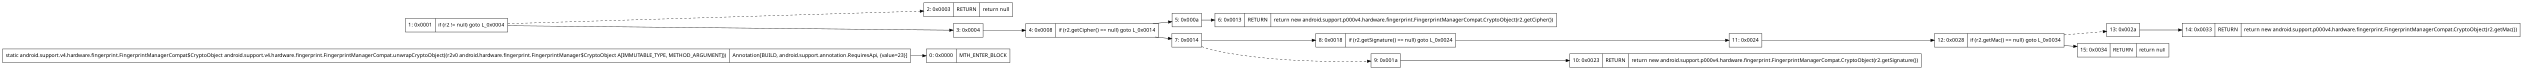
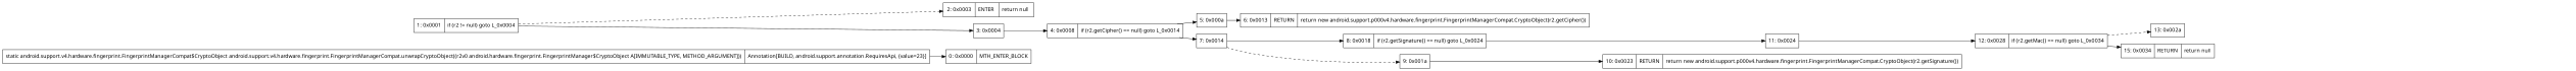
  digraph {
    fontname="Noto Sans"
    rankdir=LR
    node [fontname="Noto Sans" shape=record]
    edge [fontname="Noto Sans"]
    n1 [label="{0\:\ 0x0000|MTH_ENTER_BLOCK\l}"]
    n2 [label="{1\:\ 0x0001|if (r2 != null) goto L_0x0004\l}"]
-   n3 [label="{2\:\ 0x0003|RETURN\l|return null\l}"]
+   n3 [label="{2\:\ 0x0003|ENTER\l|return null\l}"]
    n4 [label="{3\:\ 0x0004}"]
    n5 [label="{4\:\ 0x0008|if (r2.getCipher() == null) goto L_0x0014\l}"]
    n6 [label="{5\:\ 0x000a}"]
    n7 [label="{7\:\ 0x0014}"]
    n8 [label="{6\:\ 0x0013|RETURN\l|return new android.support.p000v4.hardware.fingerprint.FingerprintManagerCompat.CryptoObject(r2.getCipher())\l}"]
    n9 [label="{8\:\ 0x0018|if (r2.getSignature() == null) goto L_0x0024\l}"]
    n10 [label="{9\:\ 0x001a}"]
    n11 [label="{11\:\ 0x0024}"]
    n12 [label="{10\:\ 0x0023|RETURN\l|return new android.support.p000v4.hardware.fingerprint.FingerprintManagerCompat.CryptoObject(r2.getSignature())\l}"]
    n13 [label="{12\:\ 0x0028|if (r2.getMac() == null) goto L_0x0034\l}"]
    n14 [label="{13\:\ 0x002a}"]
    n15 [label="{15\:\ 0x0034|RETURN\l|return null\l}"]
-   n16 [label="{14\:\ 0x0033|RETURN\l|return new android.support.p000v4.hardware.fingerprint.FingerprintManagerCompat.CryptoObject(r2.getMac())\l}"]
    n17 [label="{static android.support.v4.hardware.fingerprint.FingerprintManagerCompat$CryptoObject android.support.v4.hardware.fingerprint.FingerprintManagerCompat.unwrapCryptoObject((r2v0 android.hardware.fingerprint.FingerprintManager$CryptoObject A[IMMUTABLE_TYPE, METHOD_ARGUMENT]))  | Annotation[BUILD, android.support.annotation.RequiresApi, \{value=23\}]\l}"]
    n2 -> n3 [style=dashed]
    n2 -> n4
    n4 -> n5
    n5 -> n6 [style=solid]
    n5 -> n7
    n6 -> n8
    n7 -> n9
    n7 -> n10 [style=dashed]
    n9 -> n11
    n10 -> n12
    n11 -> n13
    n13 -> n14 [style=dashed]
    n13 -> n15
-   n14 -> n16
    n17 -> n1
  }
